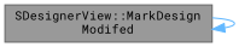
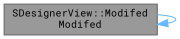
  digraph {
    rankdir=TB
    fontname="Roboto Mono"
-   n1 [color=gray40 fillcolor=grey60 fontcolor=black fontname="Roboto Mono" fontsize=10 height=0.2 label="SDesignerView::MarkDesign\lModifed" shape=box style=filled width=0.4]
+   n1 [color=gray40 fillcolor=grey60 fontcolor=black fontname="Roboto Mono" fontsize=10 height=0.2 label="SDesignerView::Modifed\lModifed" shape=box style=filled width=0.4]
    n1 -> n1 [color=steelblue1 fontname="Roboto Mono" fontsize=10 labelfontname=Helvetica labelfontsize=10 style=solid]
  }
